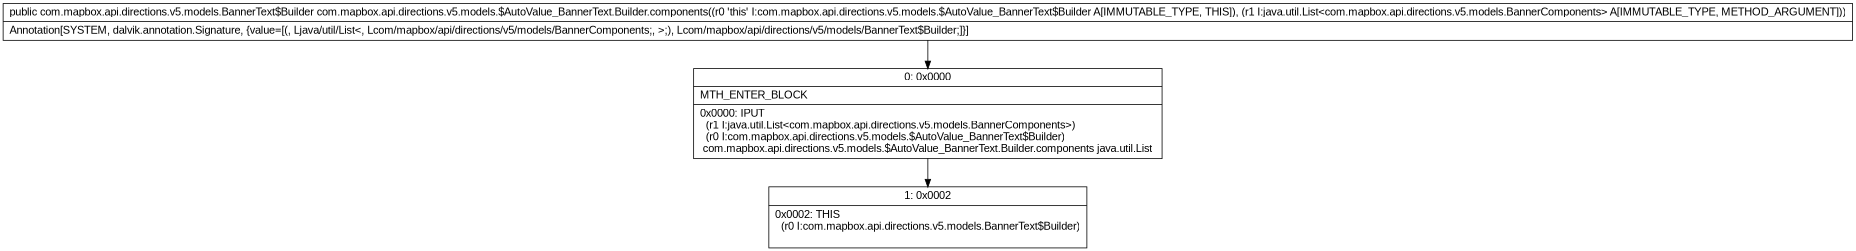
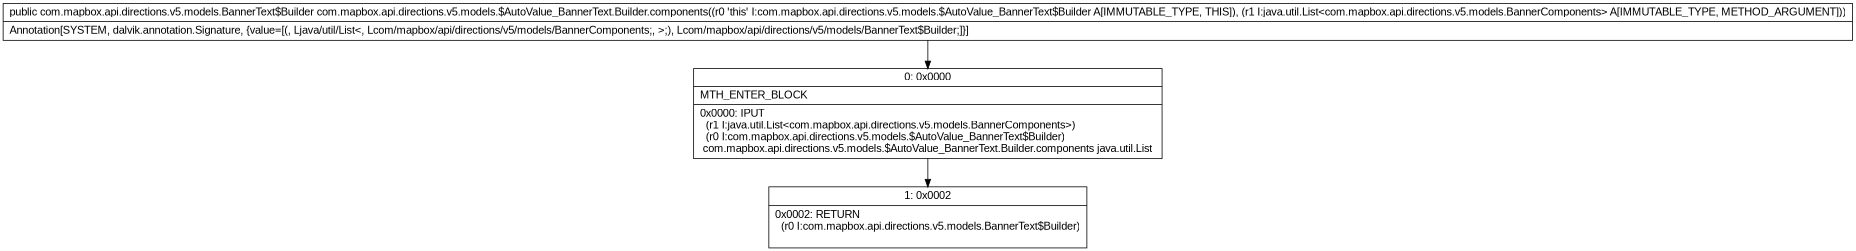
  digraph {
    fontname="Liberation Sans"
    node [shape=record fontname="Liberation Sans"]
    edge [fontname="Liberation Sans"]
    n1 [label="{0\:\ 0x0000|MTH_ENTER_BLOCK\l|0x0000: IPUT  \l  (r1 I:java.util.List\<com.mapbox.api.directions.v5.models.BannerComponents\>)\l  (r0 I:com.mapbox.api.directions.v5.models.$AutoValue_BannerText$Builder)\l com.mapbox.api.directions.v5.models.$AutoValue_BannerText.Builder.components java.util.List \l}"]
-   n2 [label="{1\:\ 0x0002|0x0002: THIS  \l  (r0 I:com.mapbox.api.directions.v5.models.BannerText$Builder)\l \l}"]
+   n2 [label="{1\:\ 0x0002|0x0002: RETURN  \l  (r0 I:com.mapbox.api.directions.v5.models.BannerText$Builder)\l \l}"]
    n3 [label="{public com.mapbox.api.directions.v5.models.BannerText$Builder com.mapbox.api.directions.v5.models.$AutoValue_BannerText.Builder.components((r0 'this' I:com.mapbox.api.directions.v5.models.$AutoValue_BannerText$Builder A[IMMUTABLE_TYPE, THIS]), (r1 I:java.util.List\<com.mapbox.api.directions.v5.models.BannerComponents\> A[IMMUTABLE_TYPE, METHOD_ARGUMENT]))  | Annotation[SYSTEM, dalvik.annotation.Signature, \{value=[(, Ljava\/util\/List\<, Lcom\/mapbox\/api\/directions\/v5\/models\/BannerComponents;, \>;), Lcom\/mapbox\/api\/directions\/v5\/models\/BannerText$Builder;]\}]\l}"]
    n1 -> n2
    n3 -> n1
  }
